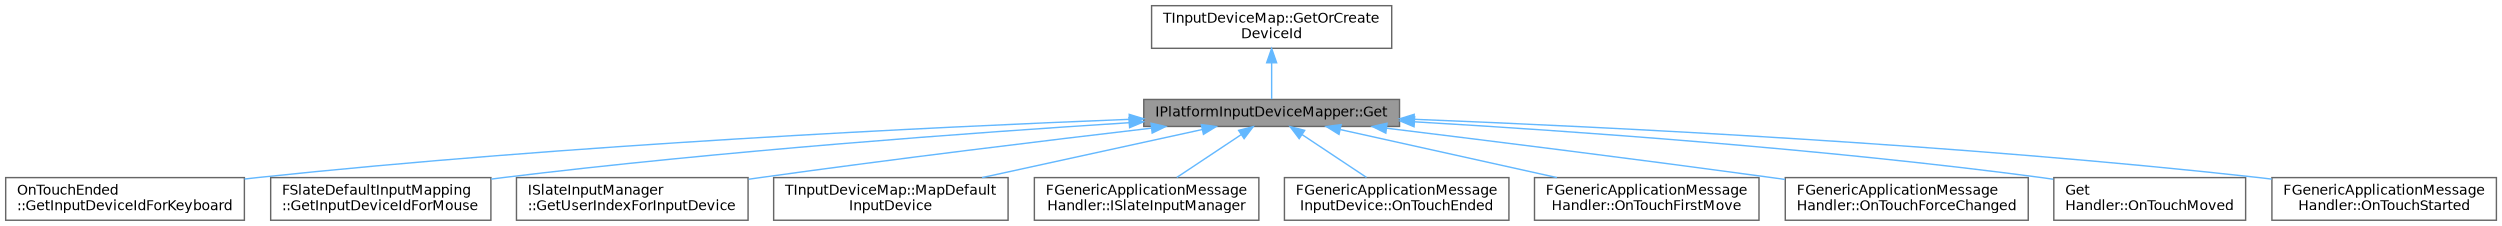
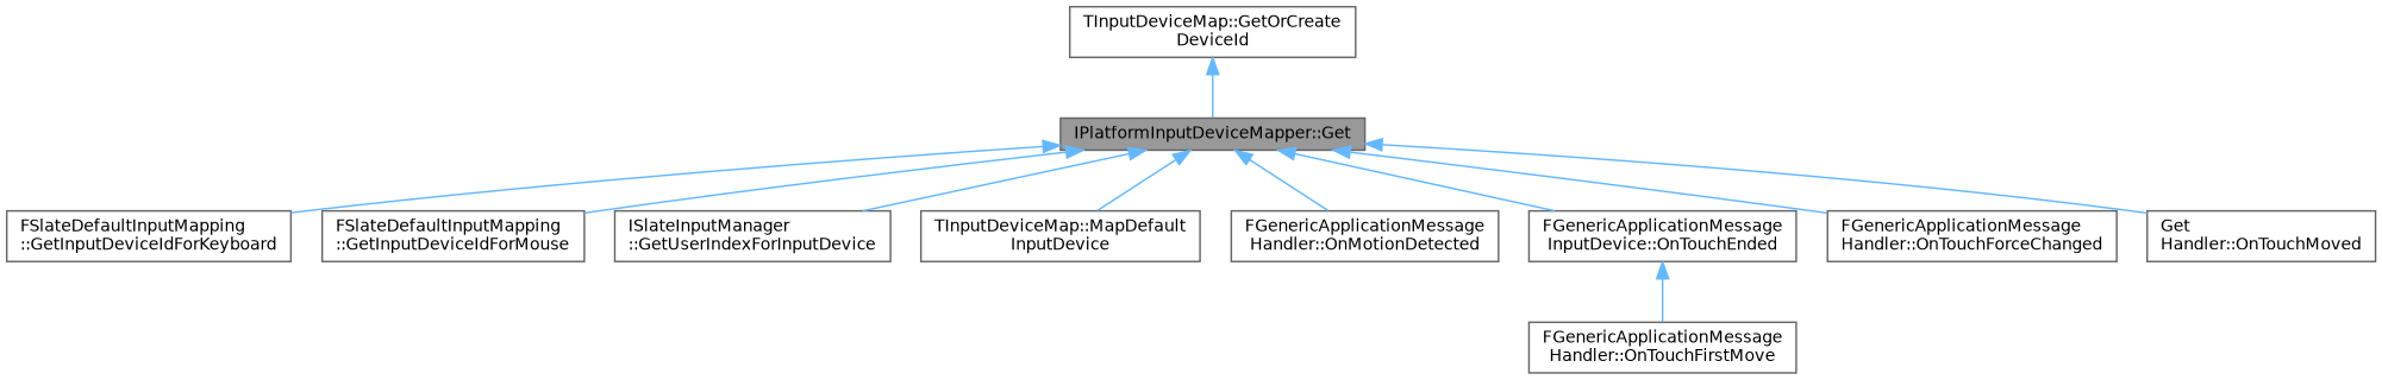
  digraph {
    rankdir=TB
    node [color=grey40 fillcolor=white fontname=Helvetica fontsize=10 shape=box style=filled]
    edge [color=steelblue1 dir=back fontname=Helvetica fontsize=10 labelfontname=Helvetica labelfontsize=10 style=solid]
    n1 [color=gray40 fillcolor=grey60 fontcolor=black height=0.2 label="IPlatformInputDeviceMapper::Get" width=0.4]
-   n2 [height=0.2 label="OnTouchEnded\l::GetInputDeviceIdForKeyboard" width=0.4]
+   n2 [height=0.2 label="FSlateDefaultInputMapping\l::GetInputDeviceIdForKeyboard" width=0.4]
    n3 [height=0.2 label="FSlateDefaultInputMapping\l::GetInputDeviceIdForMouse" width=0.4]
    n4 [height=0.2 label="ISlateInputManager\l::GetUserIndexForInputDevice" width=0.4]
    n5 [height=0.2 label="TInputDeviceMap::MapDefault\lInputDevice" width=0.4]
-   n6 [height=0.2 label="FGenericApplicationMessage\lHandler::ISlateInputManager" width=0.4]
+   n6 [height=0.2 label="FGenericApplicationMessage\lHandler::OnMotionDetected" width=0.4]
    n7 [height=0.2 label="FGenericApplicationMessage\lInputDevice::OnTouchEnded" width=0.4]
    n8 [height=0.2 label="FGenericApplicationMessage\lHandler::OnTouchFirstMove" width=0.4]
    n9 [height=0.2 label="FGenericApplicationMessage\lHandler::OnTouchForceChanged" width=0.4]
    n10 [height=0.2 label="Get\lHandler::OnTouchMoved" width=0.4]
-   n11 [height=0.2 label="FGenericApplicationMessage\lHandler::OnTouchStarted" width=0.4]
    n12 [height=0.2 label="TInputDeviceMap::GetOrCreate\lDeviceId" width=0.4]
    n1 -> n2
    n1 -> n3
    n1 -> n4
    n1 -> n5
    n1 -> n6
    n1 -> n7
-   n1 -> n8
+   n7 -> n8
    n1 -> n9
    n1 -> n10
-   n1 -> n11
    n12 -> n1
  }
